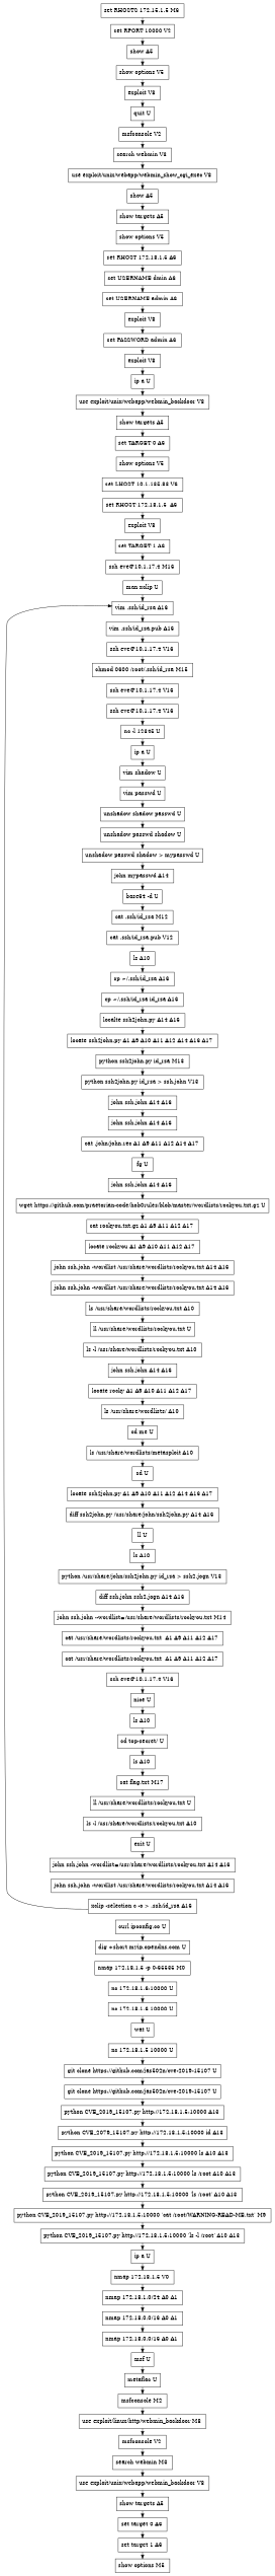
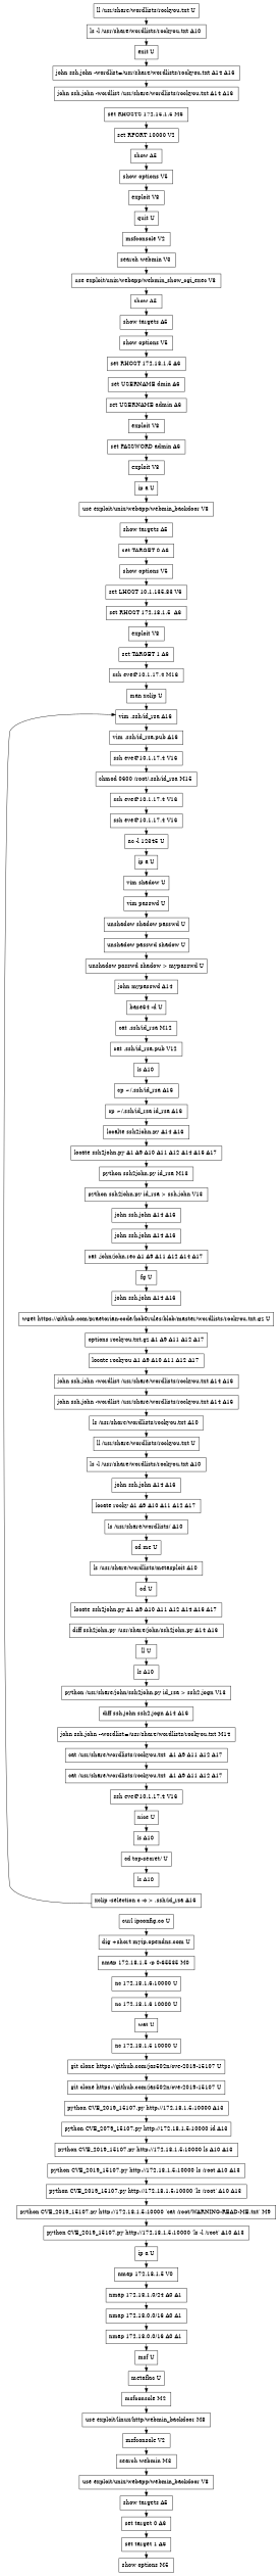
  digraph {
    rankdir=LR
    node [shape=box]
    edge [constraint=false]
    n1 [label="curl ipconfig.co U"]
    n2 [label="dig +short myip.opendns.com U"]
    n3 [label="nmap 172.18.1.5 -p 0-65535 M0 "]
    n4 [label="nc 172.18.1.6:10000 U"]
    n5 [label="nc 172.18.1.6 10000 U"]
    n6 [label="wat U"]
    n7 [label="nc 172.18.1.5 10000 U"]
    n8 [label="git clone https://github.com/jas502n/cve-2019-15107 U"]
    n9 [label="git clone https://github.com/jas502n/cve-2019-15107 U"]
    n10 [label="python CVE_2019_15107.py http://172.18.1.5:10000 A13 "]
    n11 [label="python CVE_2079_15107.py http://172.18.1.5:10000 id A13"]
    n12 [label="python CVE_2019_15107.py http://172.18.1.5:10000 ls A10 A13 "]
    n13 [label="python CVE_2019_15107.py http://172.18.1.5:10000 ls /root A10 A13 "]
    n14 [label="python CVE_2019_15107.py http://172.18.1.5:10000 'ls /root' A10 A13 "]
    n15 [label="python CVE_2019_15107.py http://172.18.1.5:10000 'cat /root/WARNING-READ-ME.txt' M9 "]
    n16 [label="python CVE_2019_15107.py http://172.18.1.5:10000 'ls -l /root' A10 A13 "]
    n17 [label="ip a U"]
    n18 [label="nmap 172.18.1.5 V0 "]
    n19 [label="nmap 172.18.1.0/24 A0 A1 "]
    n20 [label="nmap 172.18.0.0/16 A0 A1 "]
    n21 [label="nmap 172.18.0.0/16 A0 A1 "]
    n22 [label="msf U"]
    n23 [label="metaflac U"]
    n24 [label="msfconsole M2 "]
    n25 [label="use exploit/linux/http/webmin_backdoor M8 "]
    n26 [label="msfconsole V2 "]
    n27 [label="search webmin M3 "]
    n28 [label="use exploit/unix/webapp/webmin_backdoor V8 "]
    n29 [label="show targets A5 "]
    n30 [label="set target 0 A6 "]
    n31 [label="set target 1 A6 "]
    n32 [label="show options M5 "]
    n33 [label="set RHOSTS 172.15.1.5 M6 "]
    n34 [label="set RPORT 10000 V2"]
    n35 [label="show A5 "]
    n36 [label="show options V5 "]
    n37 [label="exploit V8 "]
    n38 [label="quit U"]
    n39 [label="msfconsole V2 "]
    n40 [label="search webmin V3 "]
    n41 [label="use exploit/unix/webapp/webmin_show_cgi_exec V8 "]
    n42 [label="show A5 "]
    n43 [label="show targets A5 "]
    n44 [label="show options V5 "]
    n45 [label="set RHOST 172.18.1.5 A6 "]
    n46 [label="set USERNAME dmin A6 "]
    n47 [label="set USERNAME admin A6 "]
    n48 [label="exploit V8 "]
    n49 [label="set PASSWORD admin A6 "]
    n50 [label="exploit V8 "]
    n51 [label="ip a U"]
    n52 [label="use exploit/unix/webapp/webmin_backdoor V8 "]
    n53 [label="show targets A5 "]
    n54 [label="set TARGET 0 A6 "]
    n55 [label="show options V5 "]
    n56 [label="set LHOST 10.1.135.83 V6 "]
    n57 [label="set RHOST 172.18.1.5  A6 "]
    n58 [label="exploit V8 "]
    n59 [label="set TARGET 1 A6 "]
    n60 [label="ssh eve@10.1.17.4 M16 "]
    n61 [label="man xclip U"]
    n62 [label="vim .ssh/id_rsa A16 "]
    n63 [label="xclip -selection c -o > .ssh/id_rsa A16 "]
    n64 [label="vim .ssh/id_rsa.pub A16 "]
    n65 [label="ssh eve@10.1.17.4 V16 "]
    n66 [label="chmod 0600 /root/.ssh/id_rsa M15 "]
    n67 [label="ssh eve@10.1.17.4 V16 "]
    n68 [label="ssh eve@10.1.17.4 V16 "]
    n69 [label="nc -l 12345 U"]
    n70 [label="ip a U"]
    n71 [label="vim shadow U"]
    n72 [label="vim passwd U"]
    n73 [label="unshadow shadow passwd U"]
    n74 [label="unshadow passwd shadow U"]
    n75 [label="unshadow passwd shadow > mypasswd U"]
    n76 [label="john mypasswd A14 "]
    n77 [label="base64 -d U"]
    n78 [label="cat .ssh/id_rsa M12 "]
    n79 [label="cat .ssh/id_rsa.pub V12 "]
    n80 [label="ls A10 "]
    n81 [label="cp ~/.ssh/id_rsa A16 "]
    n82 [label="cp ~/.ssh/id_rsa id_rsa A16 "]
    n83 [label="localte ssh2john.py A14 A16 "]
    n84 [label="locate ssh2john.py A1 A9 A10 A11 A12 A14 A16 A17 "]
    n85 [label="python ssh2john.py id_rsa M13 "]
    n86 [label="python ssh2john.py id_rsa > ssh.john V13 "]
    n87 [label="john ssh.john A14 A16 "]
    n88 [label="john ssh.john A14 A16 "]
    n89 [label="cat .john/john.rec A1 A9 A11 A12 A14 A17 "]
    n90 [label="fg U"]
    n91 [label="john ssh.john A14 A16 "]
    n92 [label="wget https://github.com/praetorian-code/hob0rules/blob/master/wordlists/rockyou.txt.gz U"]
-   n93 [label="cat rockyou.txt.gz A1 A9 A11 A12 A17 "]
+   n93 [label="options rockyou.txt.gz A1 A9 A11 A12 A17"]
    n94 [label="locate rockyou A1 A9 A10 A11 A12 A17 "]
    n95 [label="john ssh.john -wordlist /usr/share/wordlists/rockyou.txt A14 A16 "]
    n96 [label="john ssh.john -wordlist /usr/share/wordlists/rockyou.txt A14 A16 "]
    n97 [label="ls /usr/share/wordlists/rockyou.txt A10 "]
    n98 [label="ll /usr/share/wordlists/rockyou.txt U"]
    n99 [label="ls -l /usr/share/wordlists/rockyou.txt A10 "]
    n100 [label="john ssh.john A14 A16 "]
    n101 [label="locate rocky A1 A9 A10 A11 A12 A17 "]
    n102 [label="ls /usr/share/wordlists/ A10 "]
    n103 [label="cd me U"]
    n104 [label="ls /usr/share/wordlists/metasploit A10 "]
    n105 [label="cd U"]
    n106 [label="locate ssh2john.py A1 A9 A10 A11 A12 A14 A16 A17 "]
    n107 [label="diff ssh2john.py /usr/share/john/ssh2john.py A14 A16 "]
    n108 [label="ll U"]
    n109 [label="ls A10 "]
    n110 [label="python /usr/share/john/ssh2john.py id_rsa > ssh2.jogn V13 "]
    n111 [label="diff ssh.john ssh2.jogn A14 A16 "]
    n112 [label="john ssh.john --wordlist=/usr/share/wordlists/rockyou.txt M14 "]
    n113 [label="cat /usr/share/wordlists/rockyou.txt  A1 A9 A11 A12 A17 "]
    n114 [label="cat /usr/share/wordlists/rockyou.txt  A1 A9 A11 A12 A17 "]
    n115 [label="ssh eve@10.1.17.4 V16 "]
    n116 [label="nice U"]
    n117 [label="ls A10 "]
    n118 [label="cd top-secret/ U"]
    n119 [label="ls A10 "]
-   n120 [label="cat flag.txt M17 "]
    n121 [label="ll /usr/share/wordlists/rockyou.txt U"]
    n122 [label="ls -l /usr/share/wordlists/rockyou.txt A10 "]
    n123 [label="exit U"]
    n124 [label="john ssh.john -wordlist=/usr/share/wordlists/rockyou.txt A14 A16 "]
    n125 [label="john ssh.john -wordlist /usr/share/wordlists/rockyou.txt A14 A16 "]
    n1 -> n2
    n2 -> n3
    n3 -> n4
    n4 -> n5
    n5 -> n6
    n6 -> n7
    n7 -> n8
    n8 -> n9
    n9 -> n10
    n10 -> n11
    n11 -> n12
    n12 -> n13
    n13 -> n14
    n14 -> n15
    n15 -> n16
    n16 -> n17
    n17 -> n18
    n18 -> n19
    n19 -> n20
    n20 -> n21
    n21 -> n22
    n22 -> n23
    n23 -> n24
    n24 -> n25
    n25 -> n26
    n26 -> n27
    n27 -> n28
    n28 -> n29
    n29 -> n30
    n30 -> n31
    n31 -> n32
    n33 -> n34
    n34 -> n35
    n35 -> n36
    n36 -> n37
    n37 -> n38
    n38 -> n39
    n39 -> n40
    n40 -> n41
    n41 -> n42
    n42 -> n43
    n43 -> n44
    n44 -> n45
    n45 -> n46
    n46 -> n47
    n47 -> n48
    n48 -> n49
    n49 -> n50
    n50 -> n51
    n51 -> n52
    n52 -> n53
    n53 -> n54
    n54 -> n55
    n55 -> n56
    n56 -> n57
    n57 -> n58
    n58 -> n59
    n59 -> n60
    n60 -> n61
    n61 -> n62
    n62 -> n64
    n63 -> n62
    n64 -> n65
    n65 -> n66
    n66 -> n67
    n67 -> n68
    n68 -> n69
    n69 -> n70
    n70 -> n71
    n71 -> n72
    n72 -> n73
    n73 -> n74
    n74 -> n75
    n75 -> n76
    n76 -> n77
    n77 -> n78
    n78 -> n79
    n79 -> n80
    n80 -> n81
    n81 -> n82
    n82 -> n83
    n83 -> n84
    n84 -> n85
    n85 -> n86
    n86 -> n87
    n87 -> n88
    n88 -> n89
    n89 -> n90
    n90 -> n91
    n91 -> n92
    n92 -> n93
    n93 -> n94
    n94 -> n95
    n95 -> n96
    n96 -> n97
    n97 -> n98
    n98 -> n99
    n99 -> n100
    n100 -> n101
    n101 -> n102
    n102 -> n103
    n103 -> n104
    n104 -> n105
    n105 -> n106
    n106 -> n107
    n107 -> n108
    n108 -> n109
    n109 -> n110
    n110 -> n111
    n111 -> n112
    n112 -> n113
    n113 -> n114
    n114 -> n115
    n115 -> n116
    n116 -> n117
    n117 -> n118
    n118 -> n119
-   n119 -> n120
-   n120 -> n121
    n121 -> n122
    n122 -> n123
    n123 -> n124
    n124 -> n125
  }
